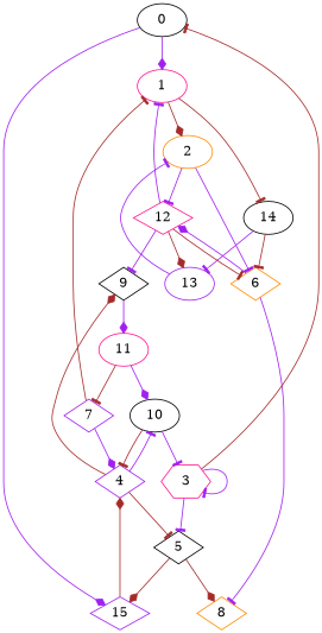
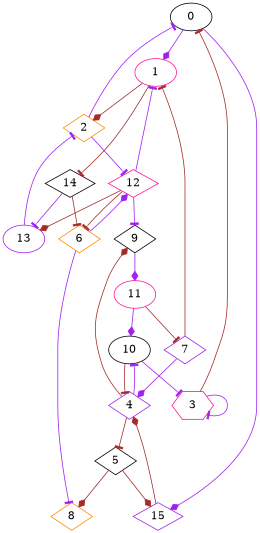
  digraph {
    node [color=black shape=diamond]
    edge [arrowhead=tee color=purple]
    0 [shape=ellipse]
    1 [color=deeppink shape=ellipse]
    15 [color=purple]
-   2 [color=darkorange shape=ellipse]
-   14 [shape=ellipse]
+   2 [color=darkorange]
+   14
    4 [color=purple]
    12 [color=deeppink]
    6 [color=darkorange]
    13 [color=purple shape=ellipse]
    9
    5
    10 [shape=ellipse]
    8 [color=darkorange]
    11 [color=deeppink shape=ellipse]
    3 [color=deeppink shape=hexagon]
    7 [color=purple]
    0 -> 1 [arrowhead=diamond]
    0 -> 15 [arrowhead=diamond]
    1 -> 2 [arrowhead=diamond color=brown]
    1 -> 14 [color=brown]
    15 -> 4 [arrowhead=diamond color=brown]
-   2 -> 6
+   2 -> 0
    2 -> 12
    14 -> 6 [color=brown]
    14 -> 13
    4 -> 9 [arrowhead=diamond color=brown]
    4 -> 5 [color=brown]
    4 -> 10
    12 -> 1
    12 -> 6 [color=brown]
    12 -> 13 [arrowhead=diamond color=brown]
    12 -> 9
    6 -> 12 [arrowhead=diamond]
    6 -> 8
    13 -> 2
    9 -> 11 [arrowhead=diamond]
    5 -> 15 [arrowhead=diamond color=brown]
    5 -> 8 [arrowhead=diamond color=brown]
    10 -> 4 [color=brown]
    10 -> 3
    11 -> 10 [arrowhead=diamond]
    11 -> 7 [color=brown]
    3 -> 0 [color=brown]
-   3 -> 5
    3 -> 3
    7 -> 1 [color=brown]
    7 -> 4 [arrowhead=diamond]
  }
